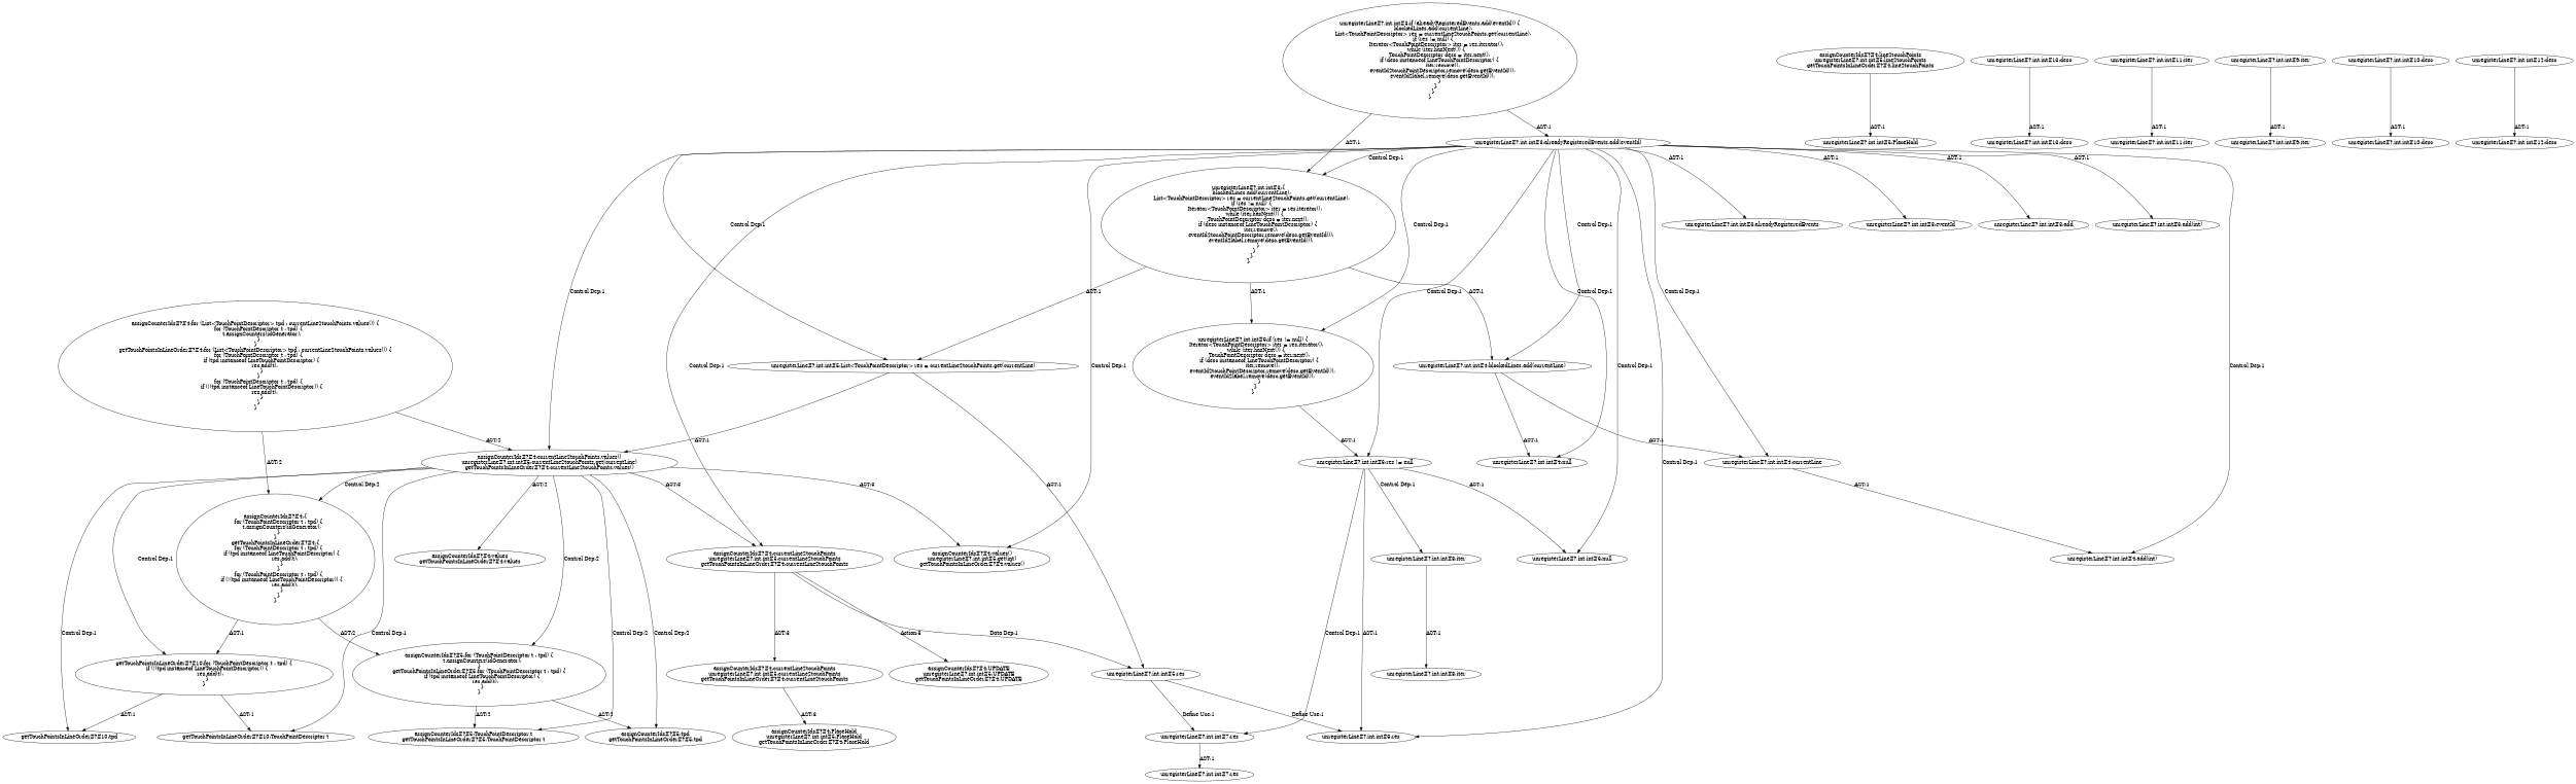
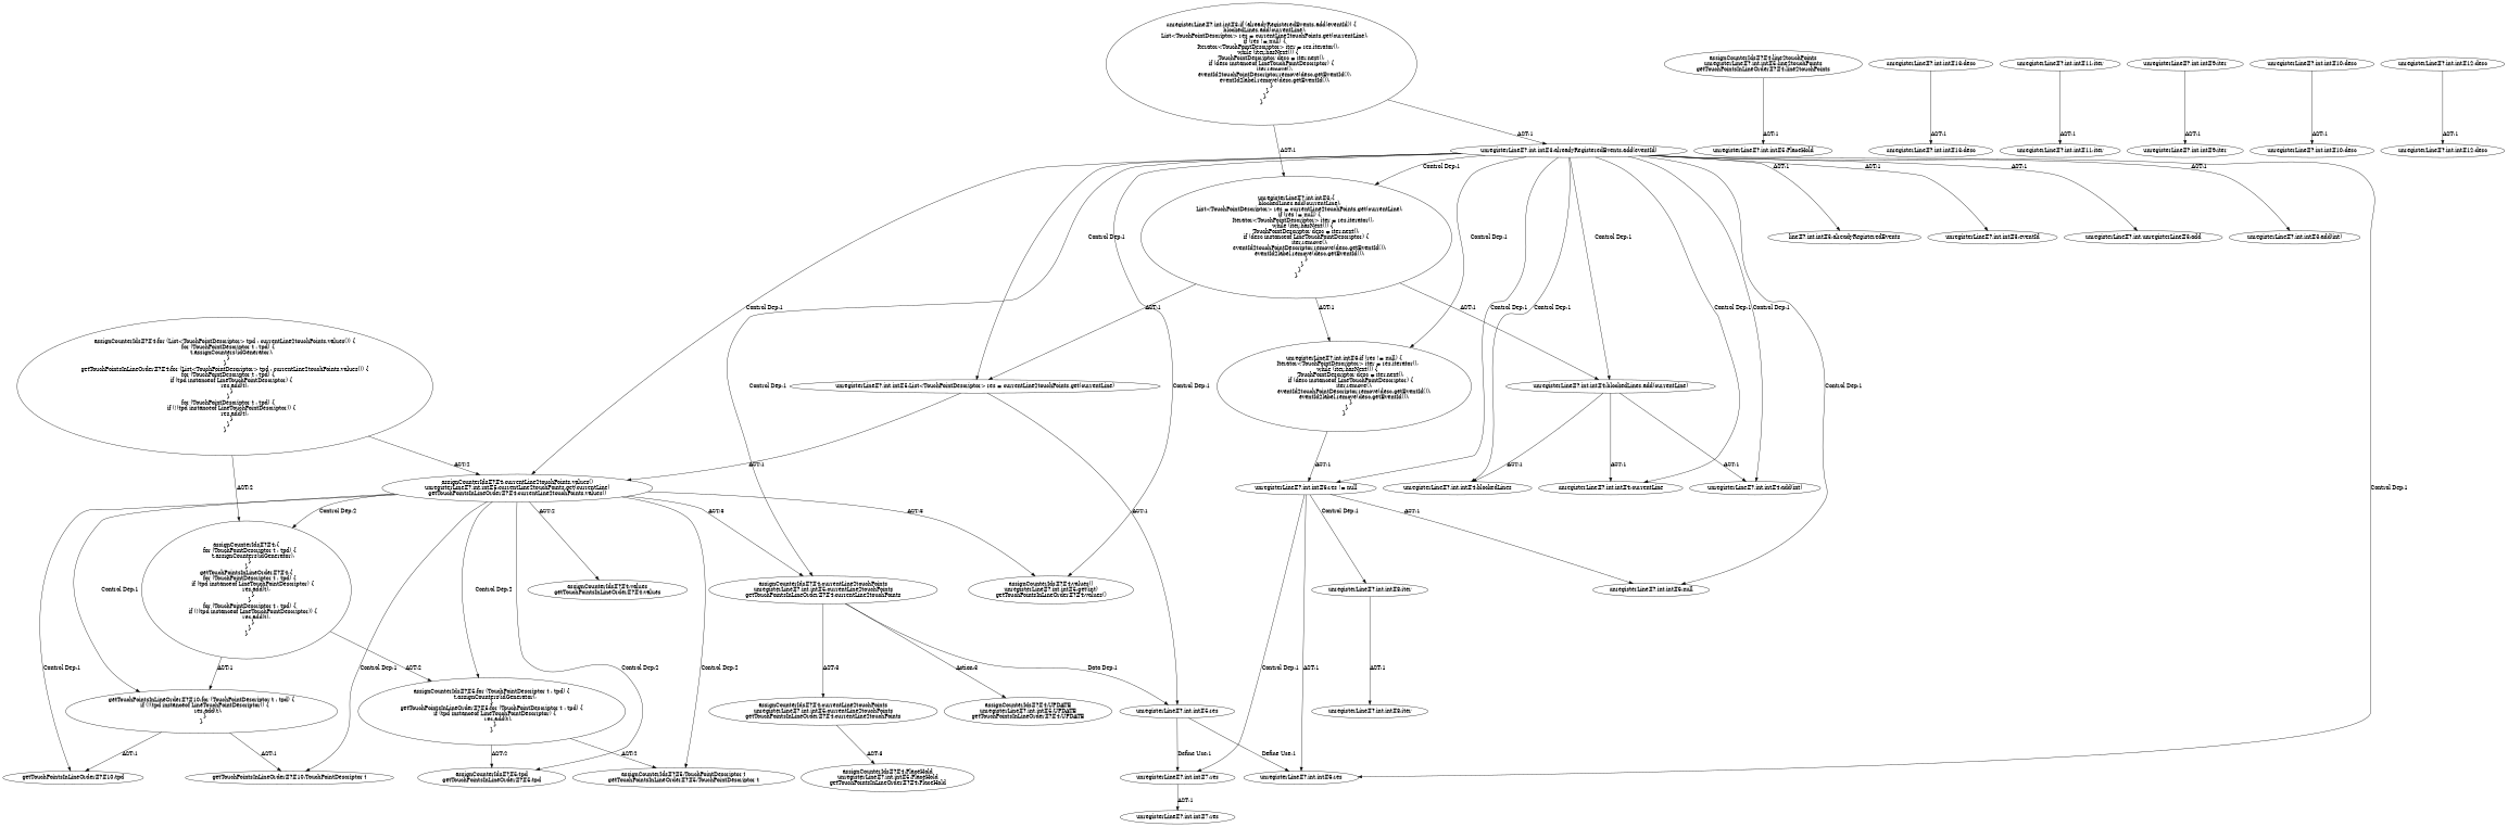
  digraph {
    node [shape=ellipse]
    n1 [label="assignCounterIds#?#4:UPDATE\nunregisterLine#?,int,int#5:UPDATE\ngetTouchPointsInLineOrder#?#4:UPDATE"]
    n2 [label="assignCounterIds#?#4:currentLine2touchPoints\nunregisterLine#?,int,int#5:currentLine2touchPoints\ngetTouchPointsInLineOrder#?#4:currentLine2touchPoints"]
    n3 [label="assignCounterIds#?#4:currentLine2touchPoints\nunregisterLine#?,int,int#5:currentLine2touchPoints\ngetTouchPointsInLineOrder#?#4:currentLine2touchPoints"]
    n4 [label="unregisterLine#?,int,int#5:res"]
    n5 [label="assignCounterIds#?#4:PlaceHold\nunregisterLine#?,int,int#5:PlaceHold\ngetTouchPointsInLineOrder#?#4:PlaceHold"]
    n6 [label="unregisterLine#?,int,int#6:res"]
    n7 [label="unregisterLine#?,int,int#7:res"]
    n8 [label="assignCounterIds#?#4:currentLine2touchPoints.values()\nunregisterLine#?,int,int#5:currentLine2touchPoints.get(currentLine)\ngetTouchPointsInLineOrder#?#4:currentLine2touchPoints.values()"]
    n9 [label="assignCounterIds#?#4:values\ngetTouchPointsInLineOrder#?#4:values"]
    n10 [label="assignCounterIds#?#4:values()\nunregisterLine#?,int,int#5:get(int)\ngetTouchPointsInLineOrder#?#4:values()"]
    n11 [label="assignCounterIds#?#4:\{\n    for (TouchPointDescriptor t : tpd) \{\n        t.assignCounters(idGenerator);\n    \}\n\}\ngetTouchPointsInLineOrder#?#4:\{\n    for (TouchPointDescriptor t : tpd) \{\n        if (tpd instanceof LineTouchPointDescriptor) \{\n            res.add(t);\n        \}\n    \}\n    for (TouchPointDescriptor t : tpd) \{\n        if (!(tpd instanceof LineTouchPointDescriptor)) \{\n            res.add(t);\n        \}\n    \}\n\}"]
    n12 [label="assignCounterIds#?#5:for (TouchPointDescriptor t : tpd) \{\n    t.assignCounters(idGenerator);\n\}\ngetTouchPointsInLineOrder#?#5:for (TouchPointDescriptor t : tpd) \{\n    if (tpd instanceof LineTouchPointDescriptor) \{\n        res.add(t);\n    \}\n\}"]
    n13 [label="assignCounterIds#?#5:TouchPointDescriptor t\ngetTouchPointsInLineOrder#?#5:TouchPointDescriptor t"]
    n14 [label="assignCounterIds#?#5:tpd\ngetTouchPointsInLineOrder#?#5:tpd"]
    n15 [label="getTouchPointsInLineOrder#?#10:for (TouchPointDescriptor t : tpd) \{\n    if (!(tpd instanceof LineTouchPointDescriptor)) \{\n        res.add(t);\n    \}\n\}"]
    n16 [label="getTouchPointsInLineOrder#?#10:tpd"]
    n17 [label="getTouchPointsInLineOrder#?#10:TouchPointDescriptor t"]
    n18 [label="assignCounterIds#?#4:for (List<TouchPointDescriptor> tpd : currentLine2touchPoints.values()) \{\n    for (TouchPointDescriptor t : tpd) \{\n        t.assignCounters(idGenerator);\n    \}\n\}\ngetTouchPointsInLineOrder#?#4:for (List<TouchPointDescriptor> tpd : currentLine2touchPoints.values()) \{\n    for (TouchPointDescriptor t : tpd) \{\n        if (tpd instanceof LineTouchPointDescriptor) \{\n            res.add(t);\n        \}\n    \}\n    for (TouchPointDescriptor t : tpd) \{\n        if (!(tpd instanceof LineTouchPointDescriptor)) \{\n            res.add(t);\n        \}\n    \}\n\}"]
    n19 [label="assignCounterIds#?#4:line2touchPoints\nunregisterLine#?,int,int#5:line2touchPoints\ngetTouchPointsInLineOrder#?#4:line2touchPoints"]
    n20 [label="unregisterLine#?,int,int#5:PlaceHold"]
-   n21 [label="unregisterLine#?,int,int#4:null"]
+   n21 [label="unregisterLine#?,int,int#4:blockedLines"]
    n22 [label="unregisterLine#?,int,int#3:alreadyRegisteredEvents.add(eventId)"]
-   n23 [label="unregisterLine#?,int,int#3:alreadyRegisteredEvents"]
+   n23 [label="line#?,int,int#3:alreadyRegisteredEvents"]
    n24 [label="unregisterLine#?,int,int#3:eventId"]
    n25 [label="unregisterLine#?,int,int#3:\{\n    blockedLines.add(currentLine);\n    List<TouchPointDescriptor> res = currentLine2touchPoints.get(currentLine);\n    if (res != null) \{\n        Iterator<TouchPointDescriptor> iter = res.iterator();\n        while (iter.hasNext()) \{\n            TouchPointDescriptor desc = iter.next();\n            if (desc instanceof LineTouchPointDescriptor) \{\n                iter.remove();\n                eventId2touchPointDescriptor.remove(desc.getEventId());\n                eventId2label.remove(desc.getEventId());\n            \}\n        \} \n    \}\n\}"]
    n26 [label="unregisterLine#?,int,int#6:null"]
    n27 [label="unregisterLine#?,int,int#4:blockedLines.add(currentLine)"]
    n28 [label="unregisterLine#?,int,int#4:currentLine"]
    n29 [label="unregisterLine#?,int,int#6:if (res != null) \{\n    Iterator<TouchPointDescriptor> iter = res.iterator();\n    while (iter.hasNext()) \{\n        TouchPointDescriptor desc = iter.next();\n        if (desc instanceof LineTouchPointDescriptor) \{\n            iter.remove();\n            eventId2touchPointDescriptor.remove(desc.getEventId());\n            eventId2label.remove(desc.getEventId());\n        \}\n    \} \n\}"]
    n30 [label="unregisterLine#?,int,int#6:res != null"]
-   n31 [label="unregisterLine#?,int,int#3:add"]
+   n31 [label="unregisterLine#?,int,unregisterLine#3:add"]
    n32 [label="unregisterLine#?,int,int#5:List<TouchPointDescriptor> res = currentLine2touchPoints.get(currentLine)"]
    n33 [label="unregisterLine#?,int,int#3:add(int)"]
    n34 [label="unregisterLine#?,int,int#4:add(int)"]
    n35 [label="unregisterLine#?,int,int#8:iter"]
    n36 [label="unregisterLine#?,int,int#13:desc"]
    n37 [label="unregisterLine#?,int,int#13:desc"]
    n38 [label="unregisterLine#?,int,int#3:if (alreadyRegisteredEvents.add(eventId)) \{\n    blockedLines.add(currentLine);\n    List<TouchPointDescriptor> res = currentLine2touchPoints.get(currentLine);\n    if (res != null) \{\n        Iterator<TouchPointDescriptor> iter = res.iterator();\n        while (iter.hasNext()) \{\n            TouchPointDescriptor desc = iter.next();\n            if (desc instanceof LineTouchPointDescriptor) \{\n                iter.remove();\n                eventId2touchPointDescriptor.remove(desc.getEventId());\n                eventId2label.remove(desc.getEventId());\n            \}\n        \} \n    \}\n\}"]
    n39 [label="unregisterLine#?,int,int#11:iter"]
    n40 [label="unregisterLine#?,int,int#11:iter"]
    n41 [label="unregisterLine#?,int,int#9:iter"]
    n42 [label="unregisterLine#?,int,int#9:iter"]
    n43 [label="unregisterLine#?,int,int#10:desc"]
    n44 [label="unregisterLine#?,int,int#10:desc"]
    n45 [label="unregisterLine#?,int,int#8:iter"]
    n46 [label="unregisterLine#?,int,int#12:desc"]
    n47 [label="unregisterLine#?,int,int#12:desc"]
    n48 [label="unregisterLine#?,int,int#7:res"]
    n2 -> n1 [label="Action:3"]
    n2 -> n3 [label="AST:3"]
    n2 -> n4 [label="Data Dep:1"]
    n3 -> n5 [label="AST:3"]
    n4 -> n6 [label="Define Use:1"]
    n4 -> n7 [label="Define Use:1"]
    n7 -> n48 [label="AST:1"]
    n8 -> n2 [label="AST:3"]
    n8 -> n9 [label="AST:2"]
    n8 -> n10 [label="AST:3"]
    n8 -> n11 [label="Control Dep:2"]
    n8 -> n12 [label="Control Dep:2"]
    n8 -> n13 [label="Control Dep:2"]
    n8 -> n14 [label="Control Dep:2"]
    n8 -> n15 [label="Control Dep:1"]
    n8 -> n16 [label="Control Dep:1"]
    n8 -> n17 [label="Control Dep:1"]
    n11 -> n12 [label="AST:2"]
    n11 -> n15 [label="AST:1"]
    n12 -> n13 [label="AST:2"]
    n12 -> n14 [label="AST:2"]
    n15 -> n16 [label="AST:1"]
    n15 -> n17 [label="AST:1"]
    n18 -> n8 [label="AST:2"]
    n18 -> n11 [label="AST:2"]
    n19 -> n20 [label="AST:1"]
    n22 -> n2 [label="Control Dep:1"]
    n22 -> n6 [label="Control Dep:1"]
    n22 -> n8 [label="Control Dep:1"]
    n22 -> n10 [label="Control Dep:1"]
    n22 -> n21 [label="Control Dep:1"]
    n22 -> n23 [label="AST:1"]
    n22 -> n24 [label="AST:1"]
    n22 -> n25 [label="Control Dep:1"]
    n22 -> n26 [label="Control Dep:1"]
    n22 -> n27 [label="Control Dep:1"]
    n22 -> n28 [label="Control Dep:1"]
    n22 -> n29 [label="Control Dep:1"]
    n22 -> n30 [label="Control Dep:1"]
    n22 -> n31 [label="AST:1"]
    n22 -> n32 [label="Control Dep:1"]
    n22 -> n33 [label="AST:1"]
    n22 -> n34 [label="Control Dep:1"]
    n25 -> n27 [label="AST:1"]
    n25 -> n29 [label="AST:1"]
    n25 -> n32 [label="AST:1"]
    n27 -> n21 [label="AST:1"]
    n27 -> n28 [label="AST:1"]
-   n28 -> n34 [label="AST:1"]
+   n27 -> n34 [label="AST:1"]
    n29 -> n30 [label="AST:1"]
    n30 -> n6 [label="AST:1"]
    n30 -> n7 [label="Control Dep:1"]
    n30 -> n26 [label="AST:1"]
    n30 -> n35 [label="Control Dep:1"]
    n32 -> n4 [label="AST:1"]
    n32 -> n8 [label="AST:1"]
    n35 -> n45 [label="AST:1"]
    n36 -> n37 [label="AST:1"]
    n38 -> n22 [label="AST:1"]
    n38 -> n25 [label="AST:1"]
    n39 -> n40 [label="AST:1"]
    n41 -> n42 [label="AST:1"]
    n43 -> n44 [label="AST:1"]
    n46 -> n47 [label="AST:1"]
  }
